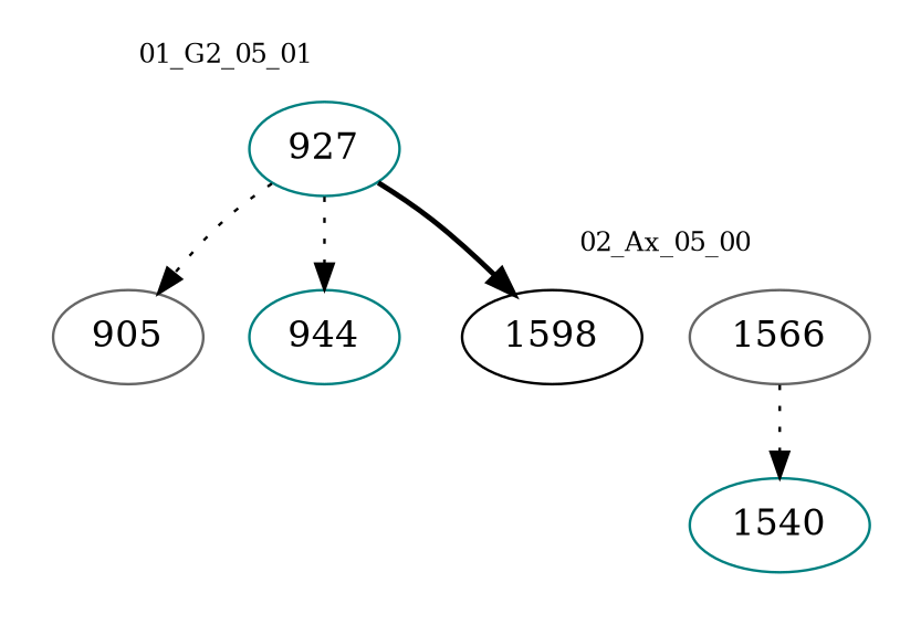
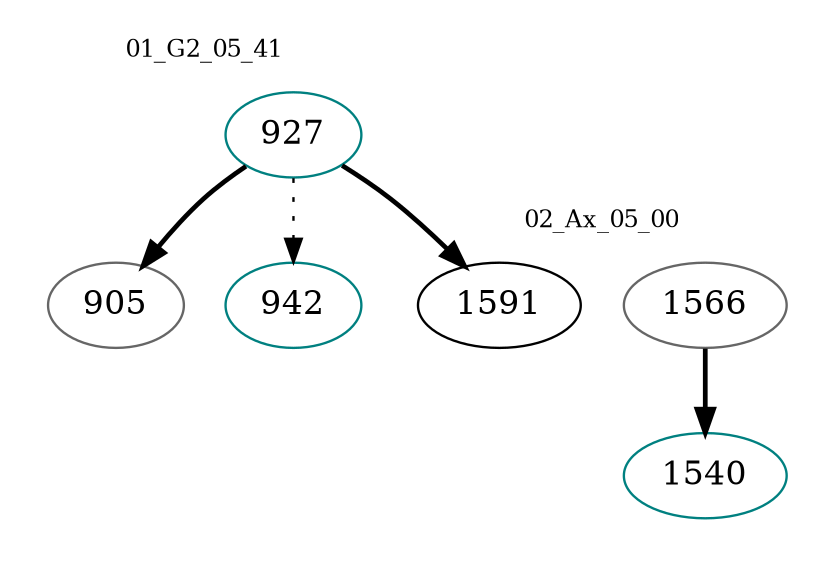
  digraph {
    node [color=teal]
    edge [color=black style=bold]
    n1 [color=gray40 label=1566]
    n2 [label=1540]
-   n3 [color=black label=1598]
+   n3 [color=black label=1591]
    n4 [label=927]
    n5 [color=gray40 label=905]
-   n6 [label=944]
+   n6 [label=942]
    subgraph cluster_1 {
      color=white
      fontsize=10
      label="02_Ax_05_00"
      n1
      n2
      n3
    }
    subgraph cluster_2 {
      color=white
      fontsize=10
-     label="01_G2_05_01"
+     label="01_G2_05_41"
      n4
      n5
      n6
    }
-   n1 -> n2 [style=dotted]
+   n1 -> n2
    n4 -> n3
-   n4 -> n5 [style=dotted]
+   n4 -> n5
    n4 -> n6 [style=dotted]
  }
